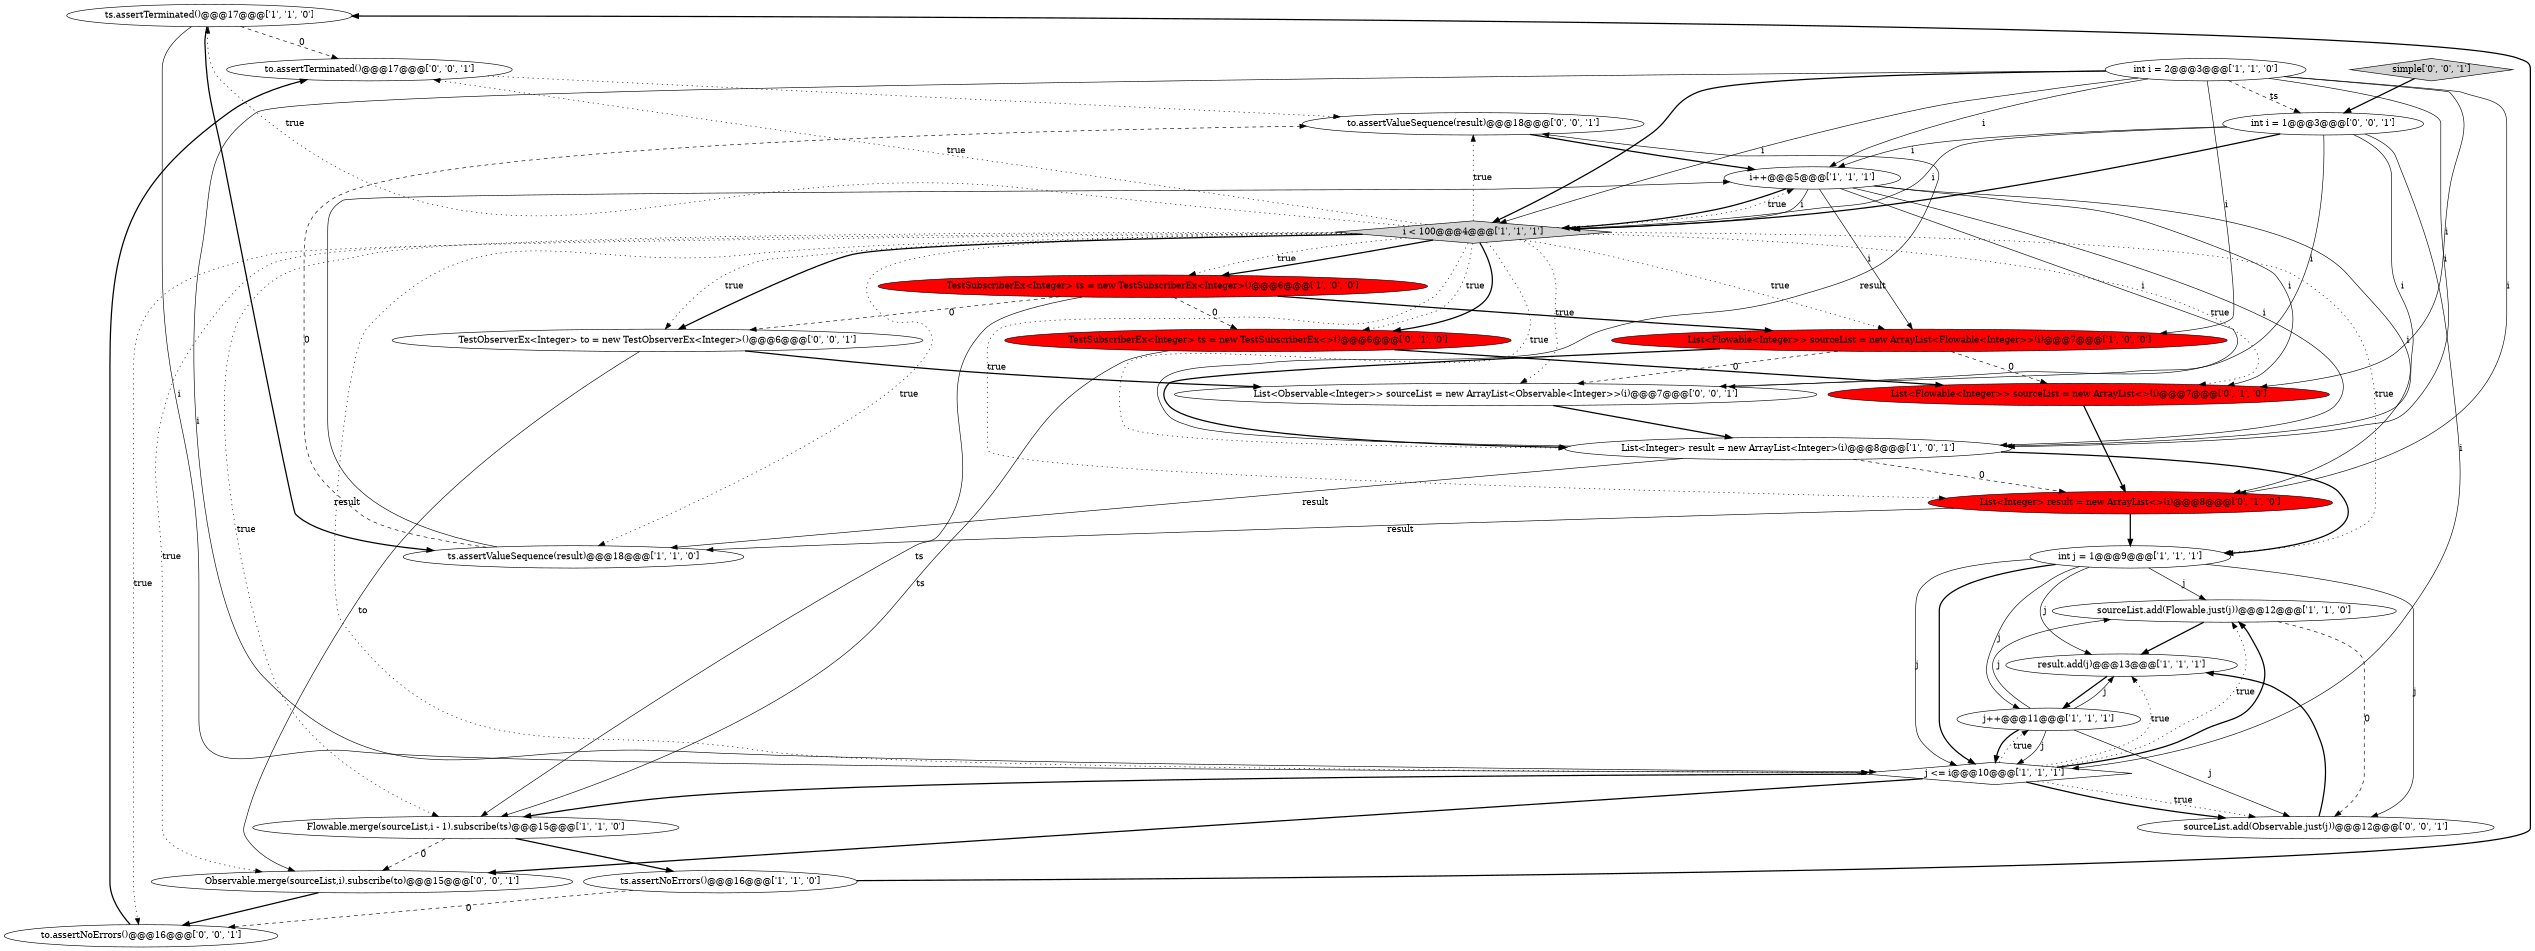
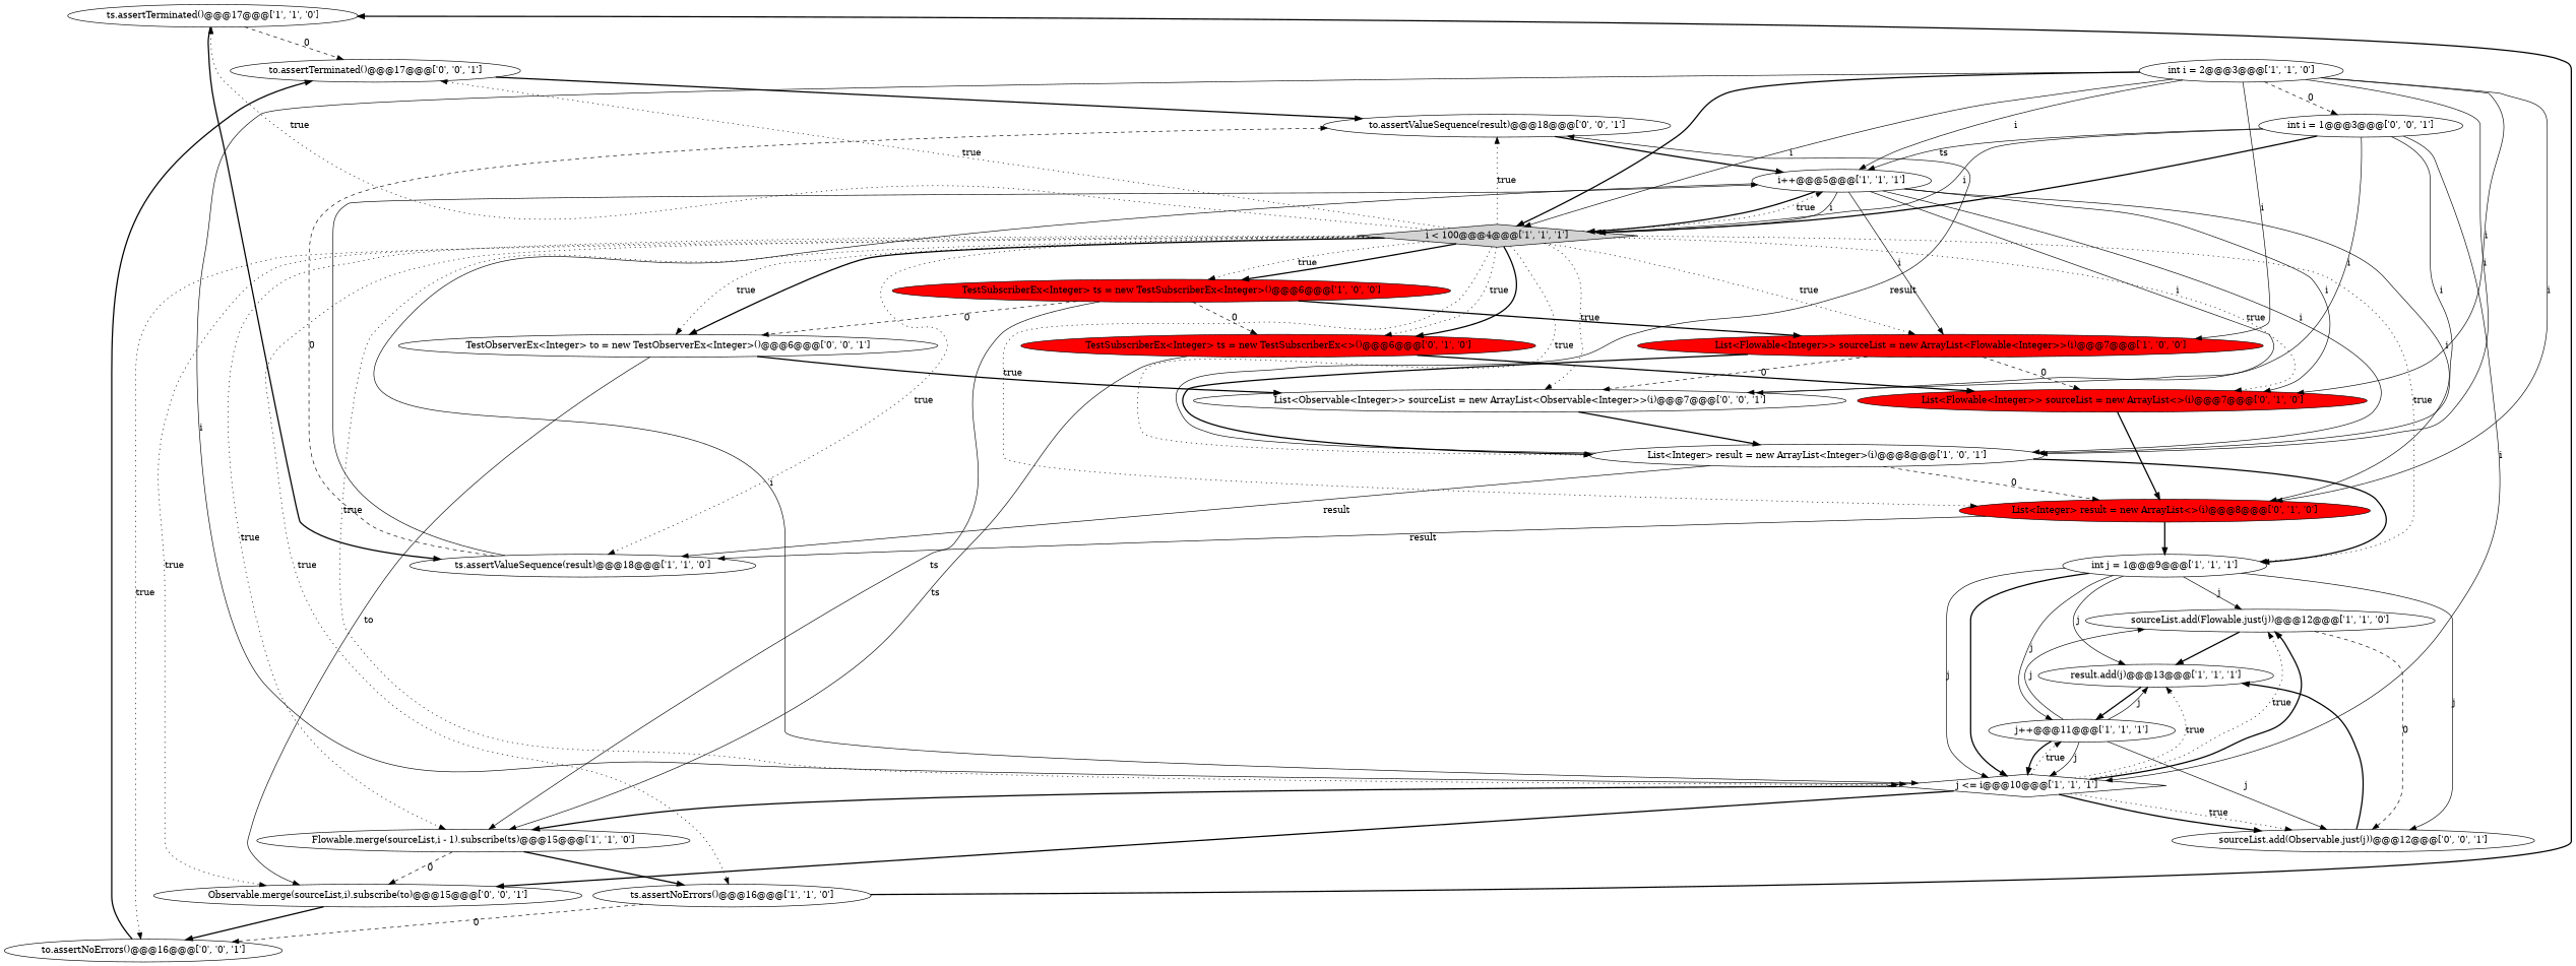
  digraph {
    node [fillcolor=white shape=ellipse style=filled]
    edge [style=solid]
    n1 [label="ts.assertTerminated()@@@17@@@['1', '1', '0']"]
    n2 [label="to.assertTerminated()@@@17@@@['0', '0', '1']"]
    n3 [label="ts.assertValueSequence(result)@@@18@@@['1', '1', '0']"]
    n4 [label="to.assertValueSequence(result)@@@18@@@['0', '0', '1']"]
    n5 [label="i++@@@5@@@['1', '1', '1']"]
    n6 [label="sourceList.add(Flowable.just(j))@@@12@@@['1', '1', '0']"]
    n7 [label="result.add(j)@@@13@@@['1', '1', '1']"]
    n8 [label="sourceList.add(Observable.just(j))@@@12@@@['0', '0', '1']"]
    n9 [label="j++@@@11@@@['1', '1', '1']"]
    n10 [label="Observable.merge(sourceList,i).subscribe(to)@@@15@@@['0', '0', '1']"]
    n11 [label="to.assertNoErrors()@@@16@@@['0', '0', '1']"]
    n12 [label="Flowable.merge(sourceList,i - 1).subscribe(ts)@@@15@@@['1', '1', '0']"]
    n13 [label="ts.assertNoErrors()@@@16@@@['1', '1', '0']"]
    n14 [label="List<Observable<Integer>> sourceList = new ArrayList<Observable<Integer>>(i)@@@7@@@['0', '0', '1']"]
    n15 [label="List<Integer> result = new ArrayList<Integer>(i)@@@8@@@['1', '0', '1']"]
    n16 [fillcolor=red label="List<Flowable<Integer>> sourceList = new ArrayList<Flowable<Integer>>(i)@@@7@@@['1', '0', '0']"]
    n17 [label="j <= i@@@10@@@['1', '1', '1']" shape=diamond]
    n18 [fillcolor=red label="List<Integer> result = new ArrayList<>(i)@@@8@@@['0', '1', '0']"]
    n19 [fillcolor=red label="List<Flowable<Integer>> sourceList = new ArrayList<>(i)@@@7@@@['0', '1', '0']"]
    n20 [fillcolor=lightgray label="i < 100@@@4@@@['1', '1', '1']" shape=diamond]
    n21 [label="int j = 1@@@9@@@['1', '1', '1']"]
    n22 [label="int i = 2@@@3@@@['1', '1', '0']"]
    n23 [label="int i = 1@@@3@@@['0', '0', '1']"]
    n24 [label="TestObserverEx<Integer> to = new TestObserverEx<Integer>()@@@6@@@['0', '0', '1']"]
    n25 [fillcolor=red label="TestSubscriberEx<Integer> ts = new TestSubscriberEx<Integer>()@@@6@@@['1', '0', '0']"]
    n26 [fillcolor=red label="TestSubscriberEx<Integer> ts = new TestSubscriberEx<>()@@@6@@@['0', '1', '0']"]
-   n27 [fillcolor=lightgray label="simple['0', '0', '1']" shape=diamond]
    n1 -> n2 [label=0 style=dashed]
    n1 -> n3 [style=bold]
-   n2 -> n4 [style=dotted]
+   n2 -> n4 [style=bold]
    n3 -> n4 [label=0 style=dashed]
    n3 -> n5
    n4 -> n5 [style=bold]
    n5 -> n14 [label=i]
    n5 -> n15 [label=i]
    n5 -> n16 [label=i]
-   n1 -> n17 [label=i]
+   n5 -> n17 [label=i]
    n5 -> n18 [label=i]
    n5 -> n19 [label=i]
    n5 -> n20 [label=i]
    n5 -> n20 [style=bold]
    n6 -> n7 [style=bold]
    n6 -> n8 [label=0 style=dashed]
    n7 -> n9 [style=bold]
    n8 -> n7 [style=bold]
    n9 -> n6 [label=j]
    n9 -> n7 [label=j]
    n9 -> n8 [label=j]
    n9 -> n17 [label=j]
    n9 -> n17 [style=bold]
    n10 -> n11 [style=bold]
    n11 -> n2 [style=bold]
    n12 -> n10 [label=0 style=dashed]
    n12 -> n13 [style=bold]
    n13 -> n1 [style=bold]
    n13 -> n11 [label=0 style=dashed]
    n14 -> n15 [style=bold]
    n15 -> n3 [label=result]
    n15 -> n4 [label=result]
    n15 -> n18 [label=0 style=dashed]
    n15 -> n21 [style=bold]
    n16 -> n14 [label=0 style=dashed]
    n16 -> n15 [style=bold]
    n16 -> n19 [label=0 style=dashed]
    n17 -> n6 [label=true style=dotted]
    n17 -> n6 [style=bold]
    n17 -> n7 [label=true style=dotted]
    n17 -> n8 [label=true style=dotted]
    n17 -> n8 [style=bold]
    n17 -> n9 [label=true style=dotted]
    n17 -> n10 [style=bold]
    n17 -> n12 [style=bold]
    n18 -> n3 [label=result]
    n18 -> n21 [style=bold]
    n19 -> n18 [style=bold]
    n20 -> n1 [label=true style=dotted]
    n20 -> n2 [label=true style=dotted]
    n20 -> n3 [label=true style=dotted]
    n20 -> n4 [label=true style=dotted]
    n20 -> n5 [label=true style=dotted]
    n20 -> n10 [label=true style=dotted]
    n20 -> n11 [label=true style=dotted]
    n20 -> n12 [label=true style=dotted]
+   n20 -> n13 [label=true style=dotted]
    n20 -> n14 [label=true style=dotted]
    n20 -> n15 [label=true style=dotted]
    n20 -> n16 [label=true style=dotted]
-   n20 -> n17 [label=result style=dotted]
+   n20 -> n17 [label=true style=dotted]
    n20 -> n18 [label=true style=dotted]
    n20 -> n19 [label=true style=dotted]
    n20 -> n21 [label=true style=dotted]
    n20 -> n24 [style=bold]
    n20 -> n24 [label=true style=dotted]
    n20 -> n25 [label=true style=dotted]
    n20 -> n25 [style=bold]
    n20 -> n26 [label=true style=dotted]
    n20 -> n26 [style=bold]
    n21 -> n6 [label=j]
    n21 -> n7 [label=j]
    n21 -> n8 [label=j]
    n21 -> n9 [label=j]
    n21 -> n17 [label=j]
    n21 -> n17 [style=bold]
    n22 -> n5 [label=i]
    n22 -> n15 [label=i]
    n22 -> n16 [label=i]
    n22 -> n17 [label=i]
    n22 -> n18 [label=i]
    n22 -> n19 [label=i]
    n22 -> n20 [style=bold]
    n22 -> n20 [label=i]
-   n22 -> n23 [label=ts style=dashed]
-   n23 -> n5 [label=i]
+   n22 -> n23 [label=0 style=dashed]
+   n23 -> n5 [label=ts]
    n23 -> n14 [label=i]
    n23 -> n15 [label=i]
    n23 -> n17 [label=i]
    n23 -> n20 [label=i]
    n23 -> n20 [style=bold]
    n24 -> n10 [label=to]
    n24 -> n14 [style=bold]
    n25 -> n12 [label=ts]
    n25 -> n16 [style=bold]
    n25 -> n24 [label=0 style=dashed]
    n25 -> n26 [label=0 style=dashed]
    n26 -> n12 [label=ts]
    n26 -> n19 [style=bold]
-   n27 -> n23 [style=bold]
  }
